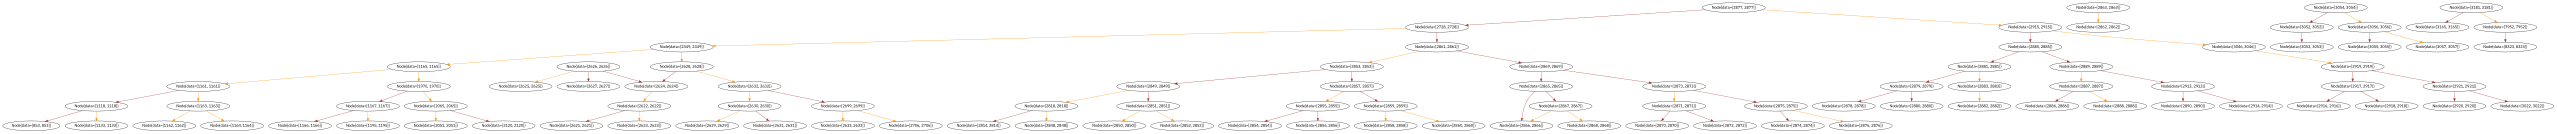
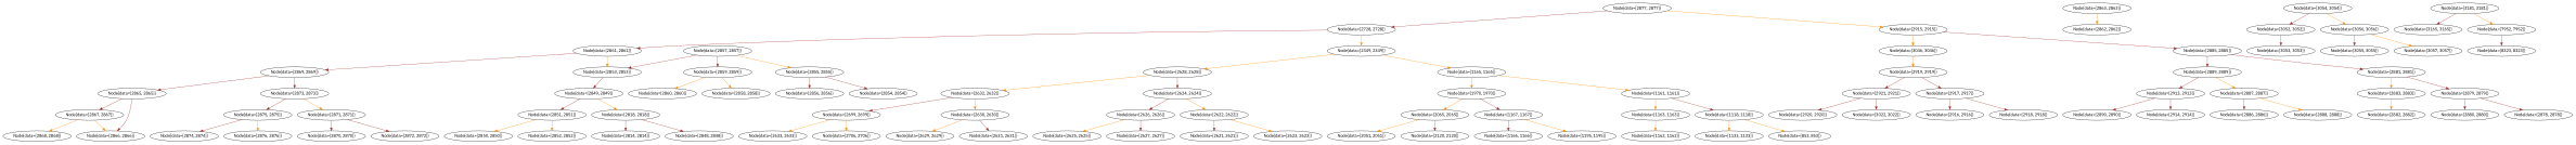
  digraph {
    fontname="IBM Plex Sans"
    node [fontname="IBM Plex Sans"]
    edge [color=brown fontname="IBM Plex Sans"]
    n1 [label="Node{data=[2877, 2877]}"]
    n2 [label="Node{data=[2728, 2728]}"]
    n3 [label="Node{data=[2915, 2915]}"]
    n4 [label="Node{data=[2349, 2349]}"]
    n5 [label="Node{data=[2861, 2861]}"]
    n6 [label="Node{data=[2885, 2885]}"]
    n7 [label="Node{data=[3046, 3046]}"]
    n8 [label="Node{data=[1165, 1165]}"]
    n9 [label="Node{data=[2628, 2628]}"]
    n10 [label="Node{data=[2853, 2853]}"]
    n11 [label="Node{data=[2869, 2869]}"]
    n12 [label="Node{data=[1161, 1161]}"]
    n13 [label="Node{data=[1970, 1970]}"]
    n14 [label="Node{data=[2624, 2624]}"]
    n15 [label="Node{data=[2632, 2632]}"]
    n16 [label="Node{data=[1118, 1118]}"]
    n17 [label="Node{data=[1163, 1163]}"]
    n18 [label="Node{data=[1167, 1167]}"]
    n19 [label="Node{data=[2065, 2065]}"]
    n20 [label="Node{data=[853, 853]}"]
    n21 [label="Node{data=[1133, 1133]}"]
    n22 [label="Node{data=[1162, 1162]}"]
-   n23 [label="Node{data=[1164, 1164]}"]
    n24 [label="Node{data=[1166, 1166]}"]
    n25 [label="Node{data=[1195, 1195]}"]
    n26 [label="Node{data=[2051, 2051]}"]
    n27 [label="Node{data=[2120, 2120]}"]
    n28 [label="Node{data=[2622, 2622]}"]
    n29 [label="Node{data=[2626, 2626]}"]
    n30 [label="Node{data=[2630, 2630]}"]
    n31 [label="Node{data=[2699, 2699]}"]
    n32 [label="Node{data=[2621, 2621]}"]
    n33 [label="Node{data=[2623, 2623]}"]
    n34 [label="Node{data=[2625, 2625]}"]
    n35 [label="Node{data=[2627, 2627]}"]
    n36 [label="Node{data=[2629, 2629]}"]
    n37 [label="Node{data=[2631, 2631]}"]
    n38 [label="Node{data=[2633, 2633]}"]
    n39 [label="Node{data=[2706, 2706]}"]
    n40 [label="Node{data=[2849, 2849]}"]
    n41 [label="Node{data=[2857, 2857]}"]
    n42 [label="Node{data=[2865, 2865]}"]
    n43 [label="Node{data=[2873, 2873]}"]
    n44 [label="Node{data=[2818, 2818]}"]
    n45 [label="Node{data=[2851, 2851]}"]
    n46 [label="Node{data=[2855, 2855]}"]
    n47 [label="Node{data=[2859, 2859]}"]
    n48 [label="Node{data=[2814, 2814]}"]
    n49 [label="Node{data=[2848, 2848]}"]
    n50 [label="Node{data=[2850, 2850]}"]
    n51 [label="Node{data=[2852, 2852]}"]
    n52 [label="Node{data=[2854, 2854]}"]
    n53 [label="Node{data=[2856, 2856]}"]
    n54 [label="Node{data=[2858, 2858]}"]
    n55 [label="Node{data=[2860, 2860]}"]
    n56 [label="Node{data=[2867, 2867]}"]
    n57 [label="Node{data=[2866, 2866]}"]
    n58 [label="Node{data=[2871, 2871]}"]
    n59 [label="Node{data=[2875, 2875]}"]
    n60 [label="Node{data=[2863, 2863]}"]
    n61 [label="Node{data=[2862, 2862]}"]
    n62 [label="Node{data=[2868, 2868]}"]
    n63 [label="Node{data=[2870, 2870]}"]
    n64 [label="Node{data=[2872, 2872]}"]
    n65 [label="Node{data=[2874, 2874]}"]
    n66 [label="Node{data=[2876, 2876]}"]
    n67 [label="Node{data=[2881, 2881]}"]
    n68 [label="Node{data=[2889, 2889]}"]
    n69 [label="Node{data=[2919, 2919]}"]
    n70 [label="Node{data=[2879, 2879]}"]
    n71 [label="Node{data=[2883, 2883]}"]
    n72 [label="Node{data=[2887, 2887]}"]
    n73 [label="Node{data=[2913, 2913]}"]
    n74 [label="Node{data=[2878, 2878]}"]
    n75 [label="Node{data=[2880, 2880]}"]
    n76 [label="Node{data=[2882, 2882]}"]
    n77 [label="Node{data=[2886, 2886]}"]
    n78 [label="Node{data=[2888, 2888]}"]
    n79 [label="Node{data=[2890, 2890]}"]
    n80 [label="Node{data=[2914, 2914]}"]
    n81 [label="Node{data=[2917, 2917]}"]
    n82 [label="Node{data=[2921, 2921]}"]
    n83 [label="Node{data=[2916, 2916]}"]
    n84 [label="Node{data=[2918, 2918]}"]
    n85 [label="Node{data=[2920, 2920]}"]
    n86 [label="Node{data=[3022, 3022]}"]
    n87 [label="Node{data=[3054, 3054]}"]
    n88 [label="Node{data=[3052, 3052]}"]
    n89 [label="Node{data=[3056, 3056]}"]
    n90 [label="Node{data=[3181, 3181]}"]
    n91 [label="Node{data=[3165, 3165]}"]
    n92 [label="Node{data=[7952, 7952]}"]
    n93 [label="Node{data=[3053, 3053]}"]
    n94 [label="Node{data=[3055, 3055]}"]
    n95 [label="Node{data=[3057, 3057]}"]
    n96 [label="Node{data=[8323, 8323]}"]
    n1 -> n2
    n1 -> n3 [color=darkorange]
    n2 -> n4 [color=darkorange]
    n2 -> n5
    n3 -> n6
    n3 -> n7 [color=darkorange]
    n4 -> n8 [color=darkorange]
    n4 -> n9 [color=darkorange]
    n5 -> n10 [color=darkorange]
    n5 -> n11
    n6 -> n67
    n6 -> n68
    n7 -> n69 [color=darkorange]
    n8 -> n12 [color=darkorange]
    n8 -> n13 [color=darkorange]
    n9 -> n14
    n9 -> n15 [color=darkorange]
    n10 -> n40
-   n10 -> n41
+   n41 -> n10
    n11 -> n42
    n11 -> n43
    n12 -> n16
    n12 -> n17 [color=darkorange]
    n13 -> n18
    n13 -> n19 [color=darkorange]
    n14 -> n28 [color=darkorange]
-   n29 -> n14
+   n14 -> n29
    n15 -> n30 [color=darkorange]
    n15 -> n31
-   n16 -> n20
+   n16 -> n20 [color=darkorange]
    n16 -> n21 [color=darkorange]
    n17 -> n22 [color=darkorange]
-   n17 -> n23 [color=darkorange]
    n18 -> n24
    n18 -> n25 [color=darkorange]
    n19 -> n26 [color=darkorange]
    n19 -> n27
    n28 -> n32
    n28 -> n33 [color=darkorange]
    n29 -> n34 [color=darkorange]
    n29 -> n35
    n30 -> n36 [color=darkorange]
    n30 -> n37
    n31 -> n38 [color=darkorange]
    n31 -> n39 [color=darkorange]
    n40 -> n44 [color=darkorange]
    n40 -> n45
    n41 -> n46 [color=darkorange]
    n41 -> n47
    n42 -> n56
    n42 -> n57
    n43 -> n58 [color=darkorange]
    n43 -> n59
    n44 -> n48
-   n44 -> n49 [color=darkorange]
+   n44 -> n49
    n45 -> n50 [color=darkorange]
    n45 -> n51 [color=darkorange]
    n46 -> n52
    n46 -> n53
    n47 -> n54 [color=darkorange]
    n47 -> n55 [color=darkorange]
    n56 -> n57 [color=darkorange]
    n56 -> n62 [color=darkorange]
    n58 -> n63
    n58 -> n64
    n59 -> n65
    n59 -> n66 [color=darkorange]
    n60 -> n61 [color=darkorange]
    n67 -> n70
    n67 -> n71 [color=darkorange]
    n68 -> n72 [color=darkorange]
    n68 -> n73
    n69 -> n81
    n69 -> n82
    n70 -> n74
    n70 -> n75
    n71 -> n76 [color=darkorange]
    n72 -> n77
    n72 -> n78 [color=darkorange]
    n73 -> n79
    n73 -> n80
    n81 -> n83
    n81 -> n84
    n82 -> n85
    n82 -> n86
    n87 -> n88
    n87 -> n89 [color=darkorange]
    n88 -> n93
    n89 -> n94
    n89 -> n95 [color=darkorange]
    n90 -> n91
    n90 -> n92 [color=darkorange]
    n92 -> n96
  }
